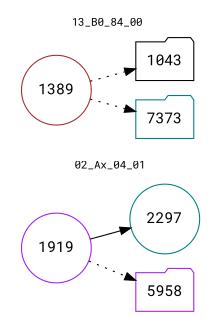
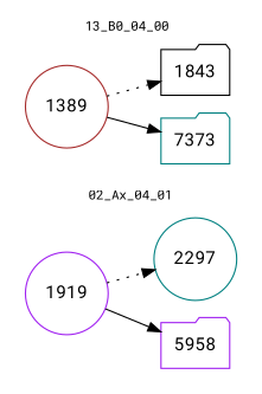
  digraph {
    fontname="Roboto Mono"
    rankdir=LR
    node [color=purple fontname="Roboto Mono" shape=circle]
    edge [color=black fontname="Roboto Mono" style=solid]
    n1 [label=1919]
    n2 [label=5958 shape=folder]
    n3 [color=teal label=2297]
    n4 [color=brown label=1389]
    n5 [color=teal label=7373 shape=folder]
-   n6 [color=black label=1043 shape=folder]
+   n6 [color=black label=1843 shape=folder]
    subgraph cluster_1 {
      color=white
      fontsize=10
      label="02_Ax_04_01"
      n1
      n2
      n3
    }
    subgraph cluster_2 {
      color=white
      fontsize=10
-     label="13_B0_84_00"
+     label="13_B0_04_00"
      n4
      n5
      n6
    }
-   n1 -> n2 [style=dotted]
-   n1 -> n3
-   n4 -> n5 [style=dotted]
+   n1 -> n2
+   n1 -> n3 [style=dotted]
+   n4 -> n5
    n4 -> n6 [style=dotted]
  }
